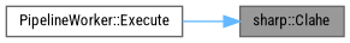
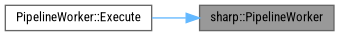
  digraph {
    rankdir=RL
    fontname="Roboto Condensed"
    node [fontname="Roboto Condensed" fontsize=10 shape=box style=filled]
-   n1 [color=gray40 fillcolor=grey60 fontcolor=black height=0.2 label="sharp::Clahe" width=0.4]
+   n1 [color=gray40 fillcolor=grey60 fontcolor=black height=0.2 label="sharp::PipelineWorker" width=0.4]
    n2 [color=grey40 fillcolor=white height=0.2 label="PipelineWorker::Execute" width=0.4]
    n1 -> n2 [color=steelblue1 dir=back fontname="Roboto Condensed" fontsize=10 labelfontname=Helvetica labelfontsize=10 style=solid]
  }
